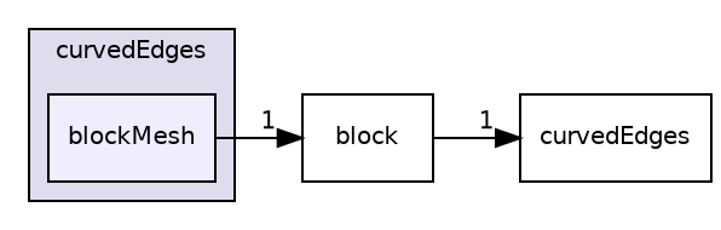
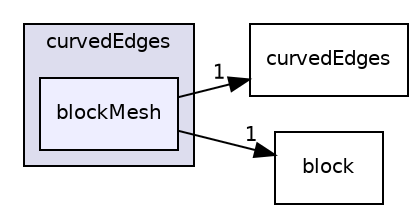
  digraph {
    compound=true
    rankdir=LR
    node [fontname=Helvetica fontsize=10 shape=box]
    edge [headlabel=1 labeldistance=1.5 labelfontname=Helvetica labelfontsize=10]
    n1 [fillcolor="#eeeeff" label=blockMesh pencolor=black style=filled]
    n2 [label=curvedEdges]
    n3 [label=block]
    subgraph cluster_1 {
      bgcolor="#ddddee"
      fontname=Helvetica
      fontsize=10
      label=curvedEdges
      pencolor=black
      n1
    }
-   n3 -> n2
+   n1 -> n2
    n1 -> n3
  }
